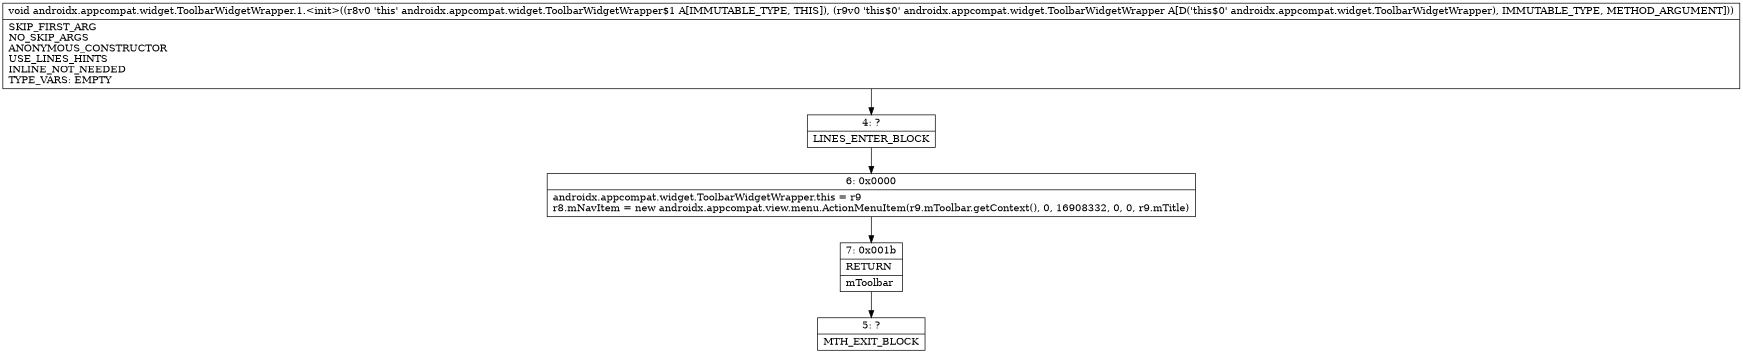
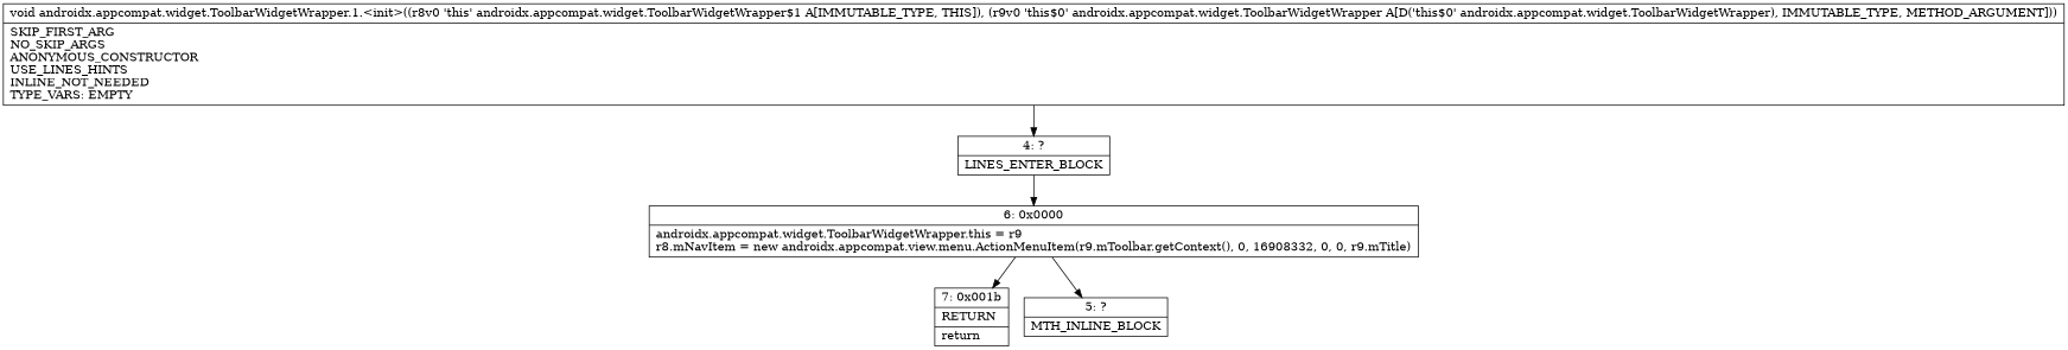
  digraph {
    node [shape=record]
    n1 [label="{4\:\ ?|LINES_ENTER_BLOCK\l}"]
    n2 [label="{6\:\ 0x0000|androidx.appcompat.widget.ToolbarWidgetWrapper.this = r9\lr8.mNavItem = new androidx.appcompat.view.menu.ActionMenuItem(r9.mToolbar.getContext(), 0, 16908332, 0, 0, r9.mTitle)\l}"]
-   n3 [label="{7\:\ 0x001b|RETURN\l|mToolbar\l}"]
-   n4 [label="{5\:\ ?|MTH_EXIT_BLOCK\l}"]
+   n3 [label="{7\:\ 0x001b|RETURN\l|return\l}"]
+   n4 [label="{5\:\ ?|MTH_INLINE_BLOCK\l}"]
    n5 [label="{void androidx.appcompat.widget.ToolbarWidgetWrapper.1.\<init\>((r8v0 'this' androidx.appcompat.widget.ToolbarWidgetWrapper$1 A[IMMUTABLE_TYPE, THIS]), (r9v0 'this$0' androidx.appcompat.widget.ToolbarWidgetWrapper A[D('this$0' androidx.appcompat.widget.ToolbarWidgetWrapper), IMMUTABLE_TYPE, METHOD_ARGUMENT]))  | SKIP_FIRST_ARG\lNO_SKIP_ARGS\lANONYMOUS_CONSTRUCTOR\lUSE_LINES_HINTS\lINLINE_NOT_NEEDED\lTYPE_VARS: EMPTY\l}"]
    n1 -> n2
    n2 -> n3
-   n3 -> n4
+   n2 -> n4
    n5 -> n1
  }
